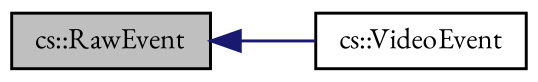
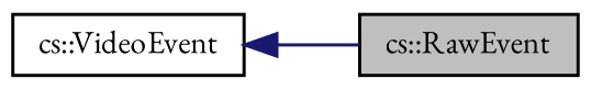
  digraph {
    rankdir=LR
    fontname="EB Garamond"
    node [color=black fontname="EB Garamond" fontsize=10 shape=record style=filled]
    n1 [fillcolor=grey75 fontcolor=black height=0.2 label="cs::RawEvent" width=0.4]
    n2 [fillcolor=white height=0.2 label="cs::VideoEvent" width=0.4]
-   n1 -> n2 [color=midnightblue dir=back fontname="EB Garamond" fontsize=10 labelfontname=Helvetica labelfontsize=10 style=solid]
+   n2 -> n1 [color=midnightblue dir=back fontname="EB Garamond" fontsize=10 labelfontname=Helvetica labelfontsize=10 style=solid]
  }
